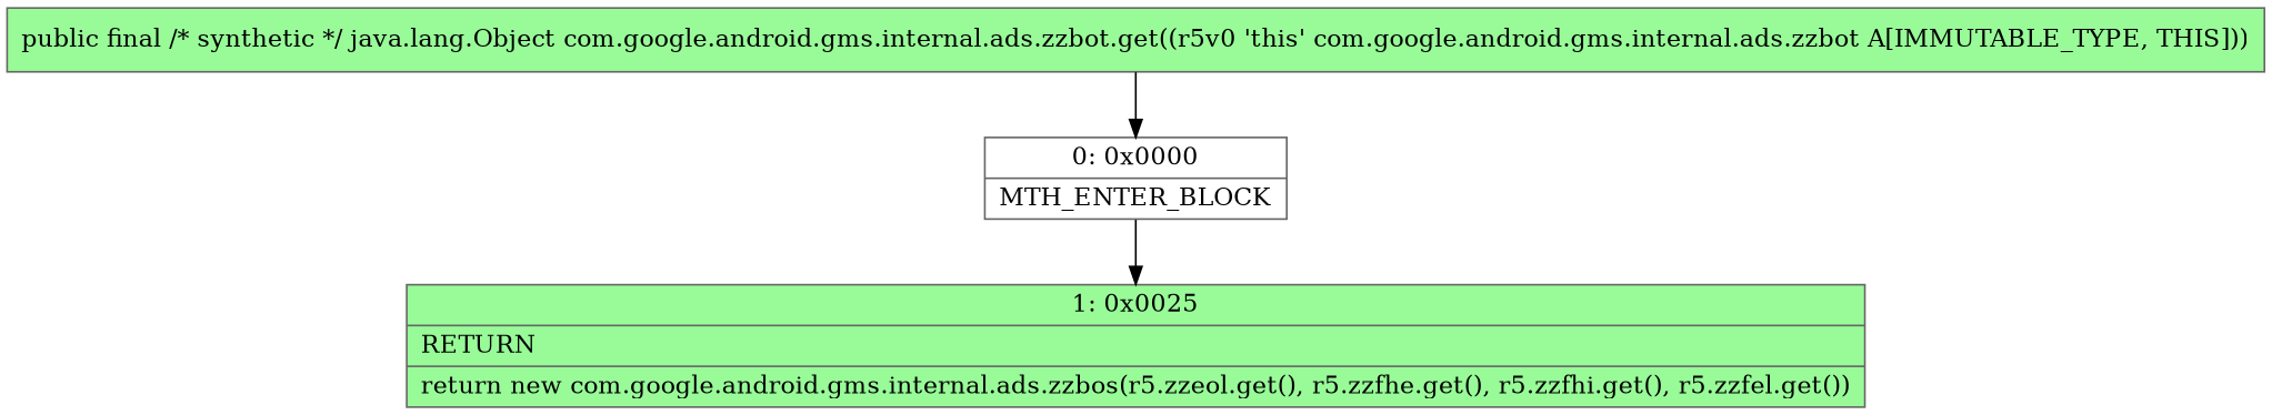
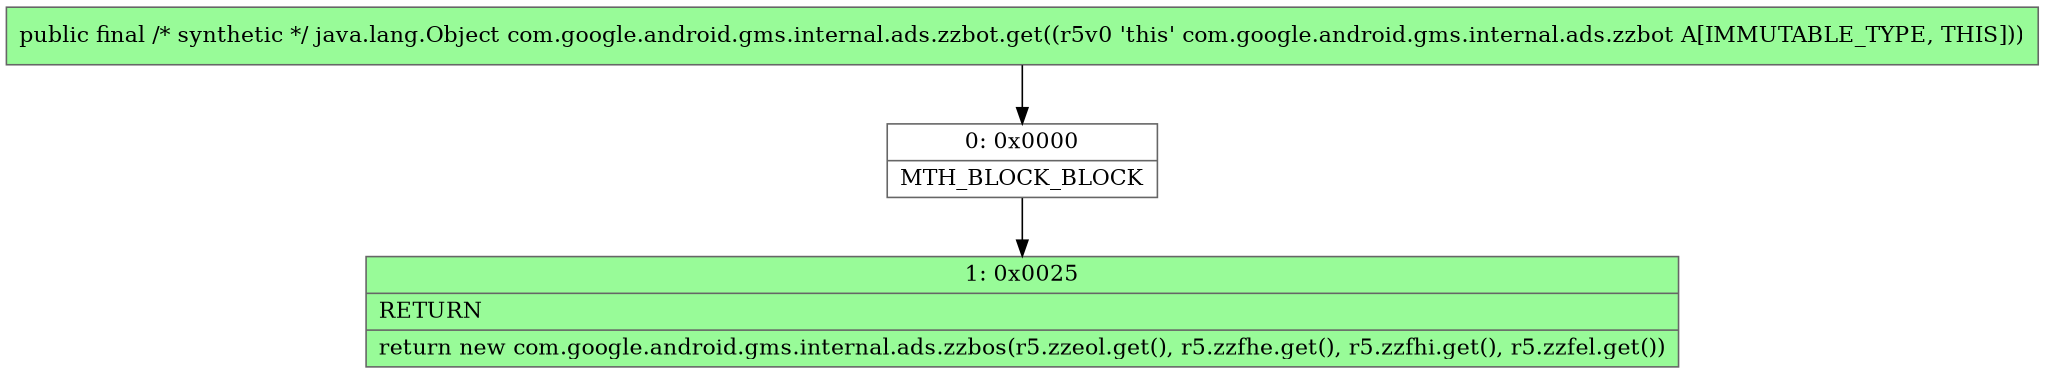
  digraph {
    node [shape=record style=filled fillcolor=palegreen color=gray40]
-   n1 [label="{0\:\ 0x0000|MTH_ENTER_BLOCK\l}" fillcolor=white]
+   n1 [label="{0\:\ 0x0000|MTH_BLOCK_BLOCK\l}" fillcolor=white]
    n2 [label="{1\:\ 0x0025|RETURN\l|return new com.google.android.gms.internal.ads.zzbos(r5.zzeol.get(), r5.zzfhe.get(), r5.zzfhi.get(), r5.zzfel.get())\l}"]
    n3 [label="{public final \/* synthetic *\/ java.lang.Object com.google.android.gms.internal.ads.zzbot.get((r5v0 'this' com.google.android.gms.internal.ads.zzbot A[IMMUTABLE_TYPE, THIS])) }"]
    n1 -> n2
    n3 -> n1
  }
